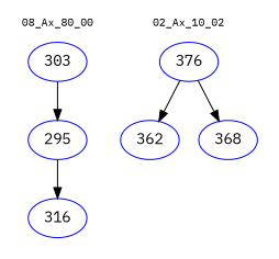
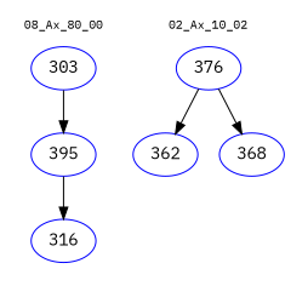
  digraph {
    fontname="IBM Plex Mono"
    node [color=blue fontname="IBM Plex Mono"]
    edge [color=black fontname="IBM Plex Mono"]
    n1 [label=303]
-   n2 [label=295]
+   n2 [label=395]
    n3 [label=316]
    n4 [label=376]
    n5 [label=362]
    n6 [label=368]
    subgraph cluster_1 {
      color=white
      fontsize=10
      label="08_Ax_80_00"
      n1
      n2
      n3
    }
    subgraph cluster_2 {
      color=white
      fontsize=10
      label="02_Ax_10_02"
      n4
      n5
      n6
    }
    n1 -> n2
    n2 -> n3
    n4 -> n5
    n4 -> n6
  }
